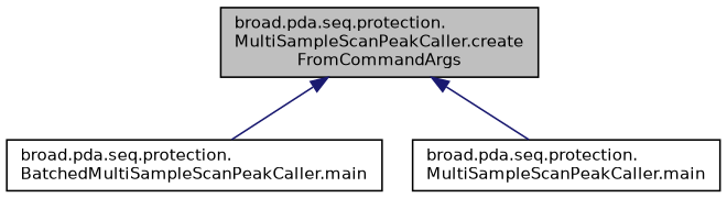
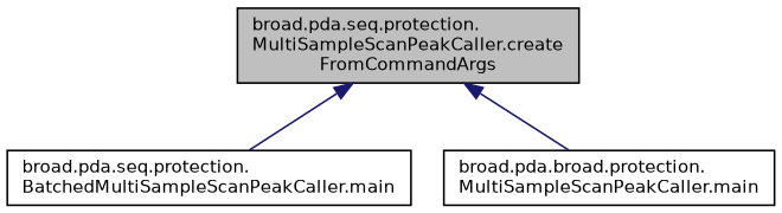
  digraph {
    rankdir=TB
    node [color=black fillcolor=white fontname=Helvetica fontsize=10 shape=record style=filled]
    edge [color=midnightblue dir=back fontname=Helvetica fontsize=10 labelfontname=Helvetica labelfontsize=10 style=solid]
    n1 [fillcolor=grey75 fontcolor=black height=0.2 label="broad.pda.seq.protection.\lMultiSampleScanPeakCaller.create\lFromCommandArgs" width=0.4]
    n2 [height=0.2 label="broad.pda.seq.protection.\lBatchedMultiSampleScanPeakCaller.main" width=0.4]
-   n3 [height=0.2 label="broad.pda.seq.protection.\lMultiSampleScanPeakCaller.main" width=0.4]
+   n3 [height=0.2 label="broad.pda.broad.protection.\lMultiSampleScanPeakCaller.main" width=0.4]
    n1 -> n2
    n1 -> n3
  }
